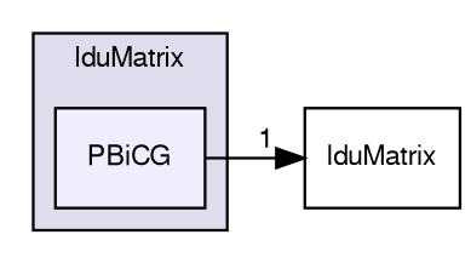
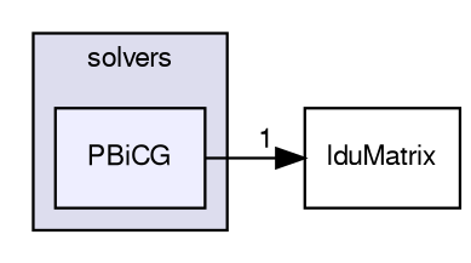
  digraph {
    compound=true
    rankdir=LR
    node [fontname=FreeSans fontsize=10 shape=box]
    n1 [fillcolor="#eeeeff" label=PBiCG pencolor=black style=filled]
    n2 [label=lduMatrix]
    subgraph cluster_1 {
      bgcolor="#ddddee"
      fontname=FreeSans
      fontsize=10
-     label=lduMatrix
+     label=solvers
      pencolor=black
      n1
    }
    n1 -> n2 [headlabel=1 labeldistance=1.5 labelfontname=FreeSans labelfontsize=10]
  }
